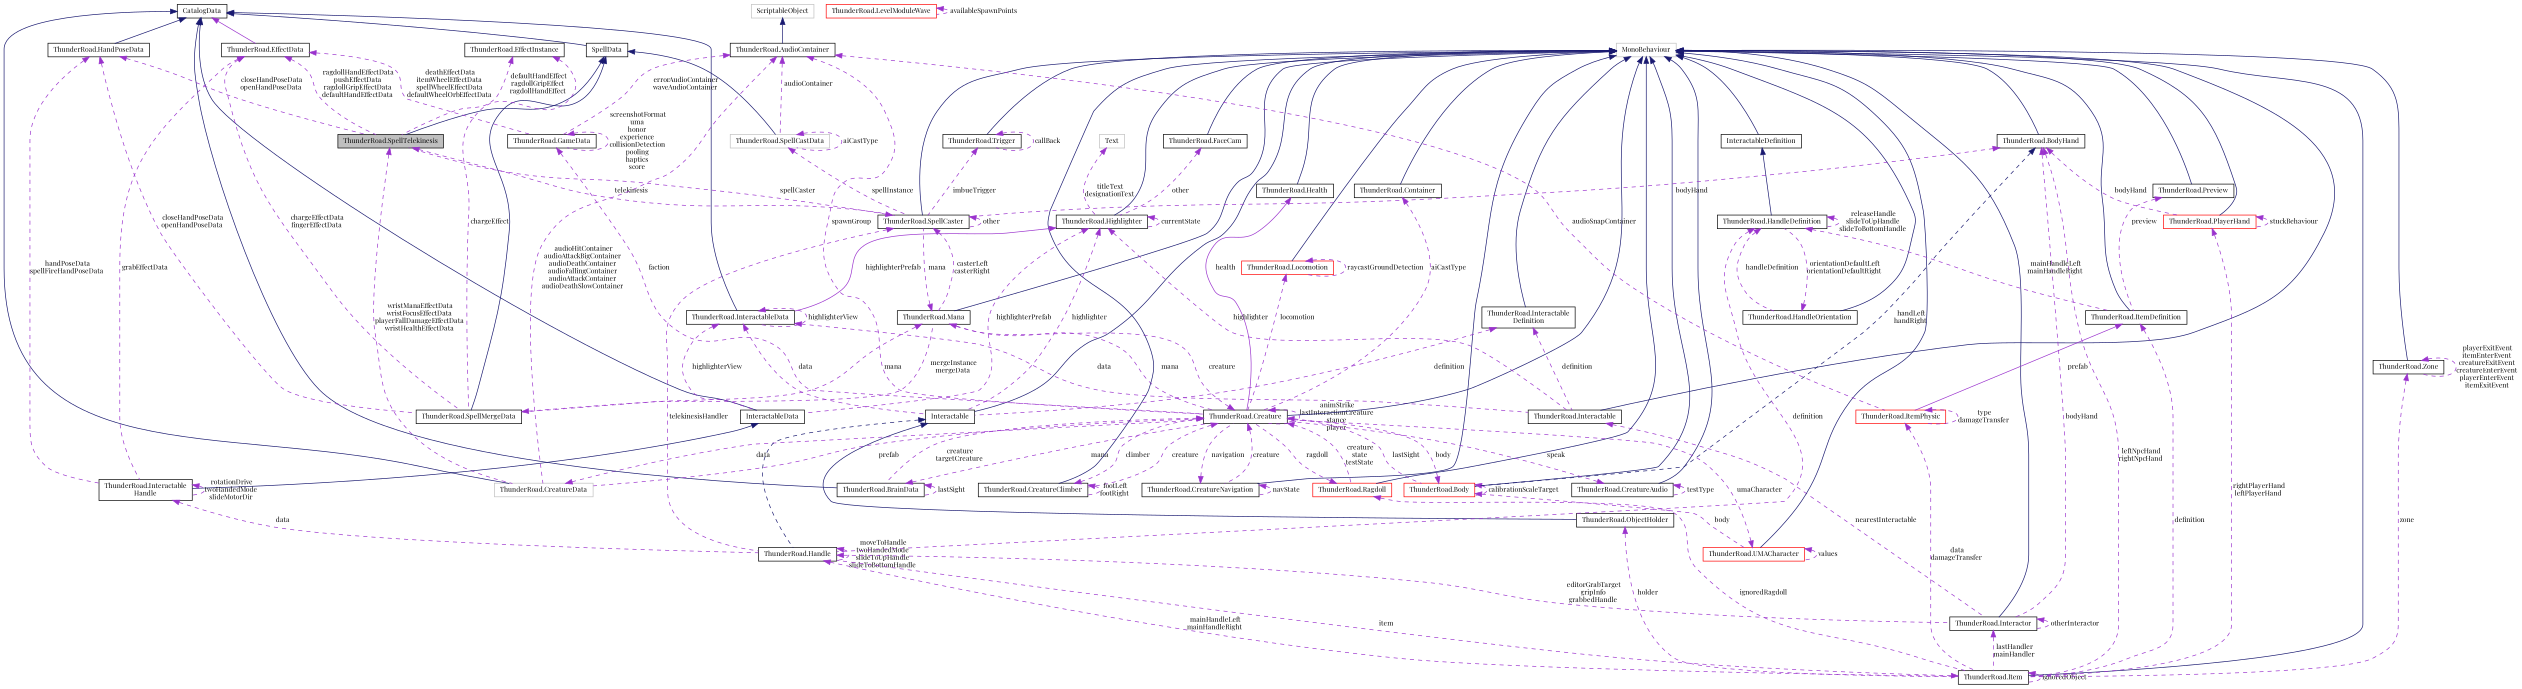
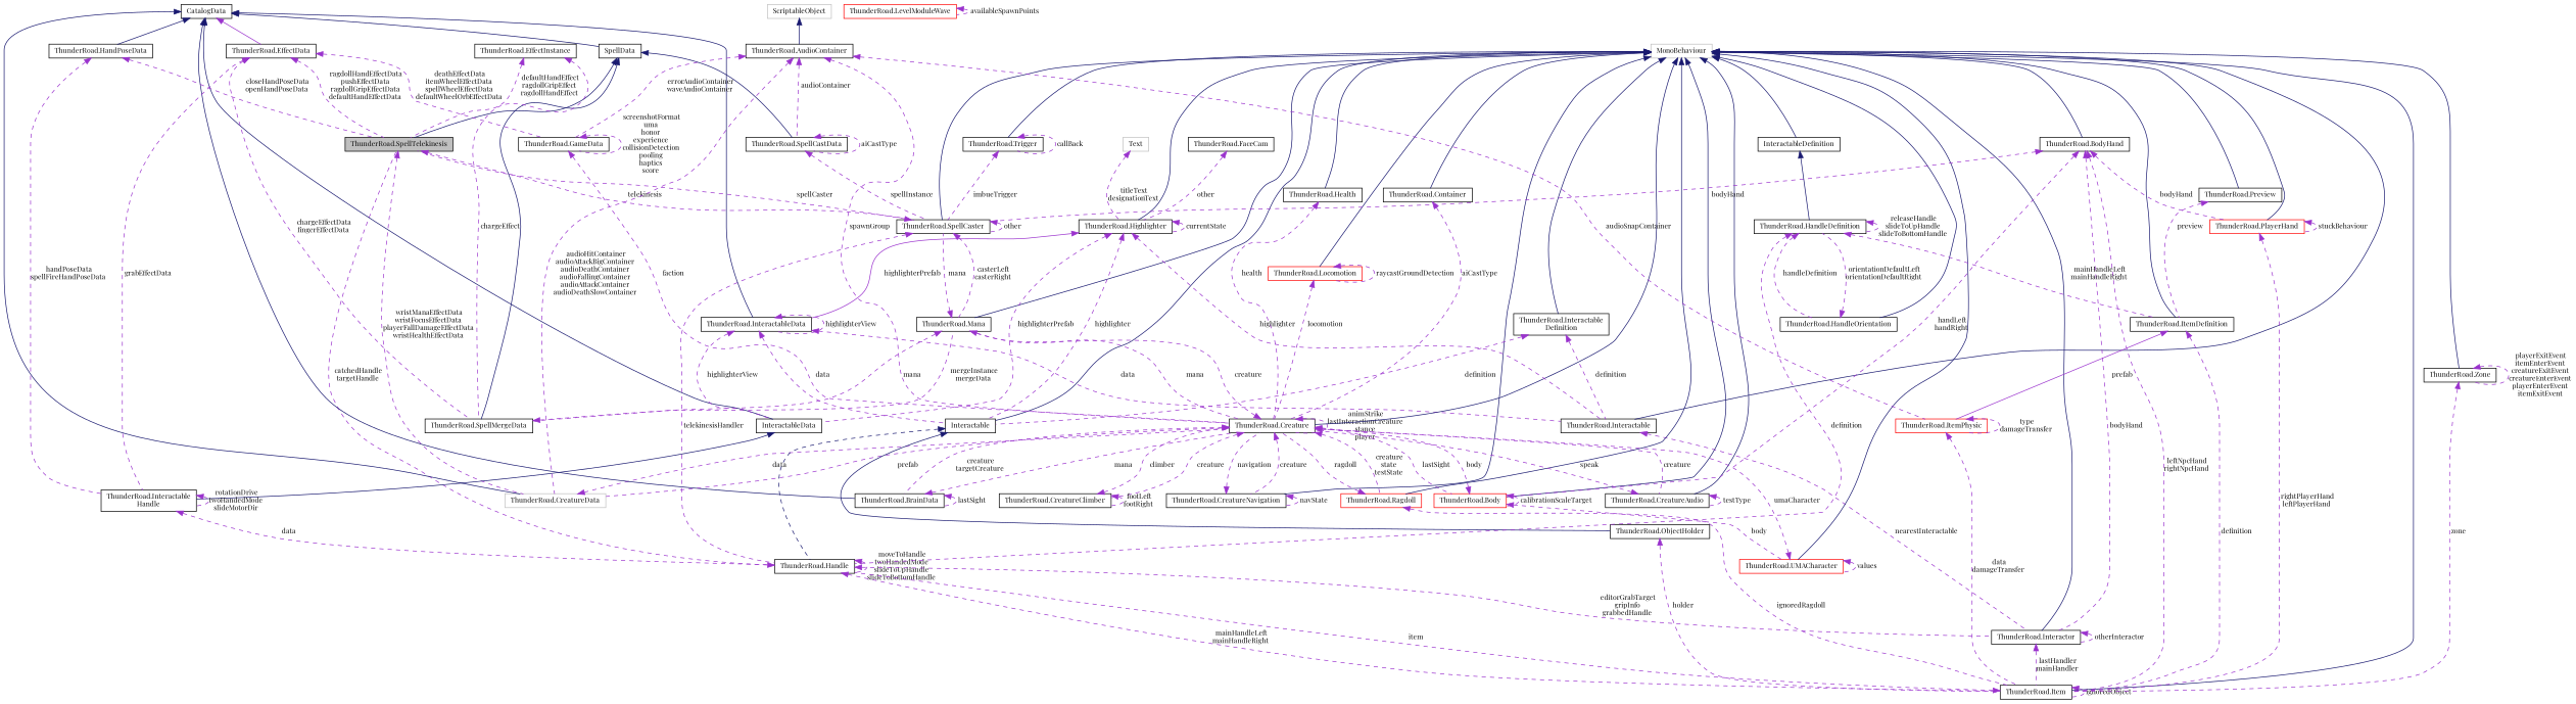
  digraph {
    fontname="Playfair Display"
    node [color=black fillcolor=white fontname="Playfair Display" fontsize=10 shape=record style=filled]
    edge [color=darkorchid3 dir=back fontname="Playfair Display" fontsize=10 labelfontname=Helvetica labelfontsize=10 style=dashed]
    n1 [fillcolor=grey75 fontcolor=black height=0.2 label="ThunderRoad.SpellTelekinesis" width=0.4]
    n2 [height=0.2 label="ThunderRoad.SpellCaster" width=0.4]
    n3 [color=grey75 height=0.2 label="ThunderRoad.CreatureData" width=0.4]
    n4 [height=0.2 label="ThunderRoad.Mana" width=0.4]
    n5 [height=0.2 label="ThunderRoad.Handle" width=0.4]
    n6 [height=0.2 label=SpellData width=0.4]
-   n7 [color=grey75 height=0.2 label="ThunderRoad.SpellCastData" width=0.4]
+   n7 [height=0.2 label="ThunderRoad.SpellCastData" width=0.4]
    n8 [height=0.2 label="ThunderRoad.SpellMergeData" width=0.4]
    n9 [height=0.2 label=CatalogData width=0.4]
    n10 [height=0.2 label="ThunderRoad.EffectData" width=0.4]
    n11 [height=0.2 label="ThunderRoad.HandPoseData" width=0.4]
    n12 [height=0.2 label="ThunderRoad.BrainData" width=0.4]
    n13 [height=0.2 label="ThunderRoad.InteractableData" width=0.4]
    n14 [height=0.2 label=InteractableData width=0.4]
    n15 [height=0.2 label="ThunderRoad.GameData" width=0.4]
    n16 [height=0.2 label="ThunderRoad.Interactable\lHandle" width=0.4]
    n17 [height=0.2 label="ThunderRoad.Creature" width=0.4]
    n18 [height=0.2 label=Interactable width=0.4]
    n19 [height=0.2 label="ThunderRoad.Interactable" width=0.4]
    n20 [height=0.2 label="ThunderRoad.Item" width=0.4]
    n21 [height=0.2 label="ThunderRoad.Interactor" width=0.4]
    n22 [color=grey75 height=0.2 label=MonoBehaviour width=0.4]
    n23 [height=0.2 label="ThunderRoad.CreatureClimber" width=0.4]
    n24 [height=0.2 label="ThunderRoad.Health" width=0.4]
    n25 [color=red height=0.2 label="ThunderRoad.Locomotion" width=0.4]
    n26 [color=red height=0.2 label="ThunderRoad.Ragdoll" width=0.4]
    n27 [color=red height=0.2 label="ThunderRoad.Body" width=0.4]
    n28 [height=0.2 label="ThunderRoad.BodyHand" width=0.4]
    n29 [height=0.2 label="ThunderRoad.CreatureAudio" width=0.4]
    n30 [color=red height=0.2 label="ThunderRoad.UMACharacter" width=0.4]
    n31 [height=0.2 label="ThunderRoad.Container" width=0.4]
    n32 [height=0.2 label="ThunderRoad.CreatureNavigation" width=0.4]
    n33 [height=0.2 label="ThunderRoad.Trigger" width=0.4]
    n34 [height=0.2 label="ThunderRoad.Highlighter" width=0.4]
    n35 [height=0.2 label="ThunderRoad.FaceCam" width=0.4]
    n36 [height=0.2 label="ThunderRoad.Interactable\lDefinition" width=0.4]
    n37 [height=0.2 label=InteractableDefinition width=0.4]
    n38 [height=0.2 label="ThunderRoad.HandleOrientation" width=0.4]
    n39 [height=0.2 label="ThunderRoad.ItemDefinition" width=0.4]
    n40 [height=0.2 label="ThunderRoad.Preview" width=0.4]
    n41 [height=0.2 label="ThunderRoad.Zone" width=0.4]
    n42 [color=red height=0.2 label="ThunderRoad.PlayerHand" width=0.4]
    n43 [height=0.2 label="ThunderRoad.ObjectHolder" width=0.4]
    n44 [height=0.2 label="ThunderRoad.HandleDefinition" width=0.4]
    n45 [color=red height=0.2 label="ThunderRoad.ItemPhysic" width=0.4]
    n46 [height=0.2 label="ThunderRoad.AudioContainer" width=0.4]
    n47 [color=grey75 height=0.2 label=ScriptableObject width=0.4]
    n48 [height=0.2 label="ThunderRoad.EffectInstance" width=0.4]
    n49 [color=red height=0.2 label="ThunderRoad.LevelModuleWave" width=0.4]
    n50 [color=grey75 height=0.2 label=Text width=0.4]
    n1 -> n2 [label=" telekinesis"]
    n1 -> n3 [label=" wristManaEffectData\nwristFocusEffectData\nplayerFallDamageEffectData\nwristHealthEffectData"]
    n2 -> n1 [label=" spellCaster"]
    n2 -> n2 [label=" other"]
    n2 -> n4 [label=" casterLeft\ncasterRight"]
    n2 -> n5 [label=" telekinesisHandler"]
    n3 -> n17 [label=" data"]
    n4 -> n2 [label=" mana"]
    n4 -> n8 [label=" mana"]
    n4 -> n17 [label=" mana"]
+   n5 -> n1 [label=" catchedHandle\ntargetHandle"]
    n5 -> n5 [label=" moveToHandle\ntwoHandedMode\nslideToUpHandle\nslideToBottomHandle"]
    n5 -> n20 [label=" mainHandleLeft\nmainHandleRight"]
    n5 -> n21 [label=" editorGrabTarget\ngripInfo\ngrabbedHandle"]
    n6 -> n1 [color=midnightblue style=solid]
    n6 -> n7 [color=midnightblue style=solid]
    n6 -> n8 [color=midnightblue style=solid]
    n7 -> n2 [label=" spellInstance"]
    n7 -> n7 [label=" aiCastType"]
    n8 -> n4 [label=" mergeInstance\nmergeData"]
    n9 -> n3 [color=midnightblue style=solid]
    n9 -> n6 [color=midnightblue style=solid]
    n9 -> n10 [style=solid]
    n9 -> n11 [color=midnightblue style=solid]
    n9 -> n12 [color=midnightblue style=solid]
    n9 -> n13 [color=midnightblue style=solid]
    n9 -> n14 [color=midnightblue style=solid]
    n10 -> n1 [label=" ragdollHandEffectData\npushEffectData\nragdollGripEffectData\ndefaultHandEffectData"]
    n10 -> n8 [label=" chargeEffectData\nfingerEffectData"]
    n10 -> n15 [label=" deathEffectData\nitemWheelEffectData\nspellWheelEffectData\ndefaultWheelOrbEffectData"]
    n10 -> n16 [label=" grabEffectData"]
    n11 -> n1 [label=" closeHandPoseData\nopenHandPoseData"]
-   n11 -> n8 [label=" closeHandPoseData\nopenHandPoseData"]
    n11 -> n16 [label=" handPoseData\nspellFireHandPoseData"]
    n12 -> n12 [label=" lastSight"]
    n12 -> n17 [label=" mana"]
    n13 -> n13 [label=" highlighterView"]
    n13 -> n14 [label=" highlighterView"]
    n13 -> n18 [label=" data"]
    n13 -> n19 [label=" data"]
    n14 -> n16 [color=midnightblue style=solid]
    n15 -> n15 [label=" screenshotFormat\numa\nhonor\nexperience\ncollisionDetection\npooling\nhaptics\nscore"]
    n15 -> n17 [label=" faction"]
    n16 -> n5 [label=" data"]
    n16 -> n16 [label=" rotationDrive\ntwoHandedMode\nslideMotorDir"]
    n17 -> n3 [label=" prefab"]
    n17 -> n4 [label=" creature"]
    n17 -> n12 [label=" creature\ntargetCreature"]
    n17 -> n17 [label=" animStrike\nlastInteractionCreature\nstance\nplayer"]
    n17 -> n23 [label=" creature"]
    n17 -> n26 [label=" creature\nstate\ntestState"]
    n17 -> n27 [label=" lastSight"]
+   n17 -> n29 [label=" creature"]
    n17 -> n32 [label=" creature"]
    n18 -> n5 [color=midnightblue]
    n18 -> n43 [color=midnightblue style=solid]
    n19 -> n21 [label=" nearestInteractable"]
    n20 -> n5 [label=" item"]
    n20 -> n20 [label=" ignoredObject"]
    n21 -> n20 [label=" lastHandler\nmainHandler"]
    n21 -> n21 [label=" otherInteractor"]
    n22 -> n2 [color=midnightblue style=solid]
    n22 -> n4 [color=midnightblue style=solid]
    n22 -> n17 [color=midnightblue style=solid]
    n22 -> n18 [color=midnightblue style=solid]
    n22 -> n19 [color=midnightblue style=solid]
    n22 -> n20 [color=midnightblue style=solid]
    n22 -> n21 [color=midnightblue style=solid]
-   n22 -> n23 [color=midnightblue style=solid]
    n22 -> n24 [color=midnightblue style=solid]
    n22 -> n25 [color=midnightblue style=solid]
    n22 -> n26 [color=midnightblue style=solid]
    n22 -> n27 [color=midnightblue style=solid]
    n22 -> n28 [color=midnightblue style=solid]
    n22 -> n29 [color=midnightblue style=solid]
    n22 -> n30 [color=midnightblue style=solid]
    n22 -> n31 [color=midnightblue style=solid]
    n22 -> n32 [color=midnightblue style=solid]
    n22 -> n33 [color=midnightblue style=solid]
    n22 -> n34 [color=midnightblue style=solid]
-   n22 -> n35 [color=midnightblue style=solid]
    n22 -> n36 [color=midnightblue style=solid]
    n22 -> n37 [color=midnightblue style=solid]
    n22 -> n38 [color=midnightblue style=solid]
    n22 -> n39 [color=midnightblue style=solid]
    n22 -> n40 [color=midnightblue style=solid]
    n22 -> n41 [color=midnightblue style=solid]
    n22 -> n42 [color=midnightblue style=solid]
    n23 -> n17 [label=" climber"]
    n23 -> n23 [label=" footLeft\nfootRight"]
-   n24 -> n17 [label=" health" style=solid]
+   n24 -> n17 [label=" health"]
    n25 -> n17 [label=" locomotion"]
    n25 -> n25 [label=" raycastGroundDetection"]
    n26 -> n17 [label=" ragdoll"]
    n26 -> n20 [label=" ignoredRagdoll"]
    n27 -> n17 [label=" body"]
    n27 -> n27 [label=" calibrationScaleTarget"]
    n27 -> n30 [label=" body"]
    n28 -> n2 [label=" bodyHand"]
    n28 -> n20 [label=" leftNpcHand\nrightNpcHand"]
    n28 -> n21 [label=" bodyHand"]
-   n28 -> n27 [color=midnightblue label=" handLeft\nhandRight"]
+   n28 -> n27 [label=" handLeft\nhandRight"]
    n28 -> n42 [label=" bodyHand"]
    n29 -> n17 [label=" speak"]
    n29 -> n29 [label=" testType"]
    n30 -> n17 [label=" umaCharacter"]
    n30 -> n30 [label=" values"]
    n31 -> n17 [label=" aiCastType"]
    n32 -> n17 [label=" navigation"]
    n32 -> n32 [label=" navState"]
    n33 -> n2 [label=" imbueTrigger"]
    n33 -> n33 [label=" callBack"]
    n34 -> n13 [label=" highlighterPrefab" style=solid]
    n34 -> n14 [label=" highlighterPrefab"]
    n34 -> n18 [label=" highlighter"]
    n34 -> n19 [label=" highlighter"]
    n34 -> n34 [label=" currentState"]
    n35 -> n34 [label=" other"]
    n36 -> n18 [label=" definition"]
    n36 -> n19 [label=" definition"]
    n37 -> n44 [color=midnightblue style=solid]
    n38 -> n44 [label=" orientationDefaultLeft\norientationDefaultRight"]
    n39 -> n20 [label=" definition"]
    n39 -> n45 [label=" prefab" style=solid]
    n40 -> n39 [label=" preview"]
    n41 -> n20 [label=" zone"]
    n41 -> n41 [label=" playerExitEvent\nitemEnterEvent\ncreatureExitEvent\ncreatureEnterEvent\nplayerEnterEvent\nitemExitEvent"]
    n42 -> n20 [label=" rightPlayerHand\nleftPlayerHand"]
    n42 -> n42 [label=" stuckBehaviour"]
    n43 -> n20 [label=" holder"]
    n44 -> n5 [label=" definition"]
    n44 -> n38 [label=" handleDefinition"]
    n44 -> n39 [label=" mainHandleLeft\nmainHandleRight"]
    n44 -> n44 [label=" releaseHandle\nslideToUpHandle\nslideToBottomHandle"]
    n45 -> n20 [label=" data\ndamageTransfer"]
    n45 -> n45 [label=" type\ndamageTransfer"]
    n46 -> n3 [label=" audioHitContainer\naudioAttackBigContainer\naudioDeathContainer\naudioFallingContainer\naudioAttackContainer\naudioDeathSlowContainer"]
    n46 -> n7 [label=" audioContainer"]
    n46 -> n15 [label=" errorAudioContainer\nwaveAudioContainer"]
    n46 -> n17 [label=" spawnGroup"]
    n46 -> n45 [label=" audioSnapContainer"]
    n47 -> n46 [color=midnightblue style=solid]
    n48 -> n1 [label=" defaultHandEffect\nragdollGripEffect\nragdollHandEffect"]
    n48 -> n8 [label=" chargeEffect"]
    n49 -> n49 [label=" availableSpawnPoints"]
    n50 -> n34 [label=" titleText\ndesignationText"]
  }
